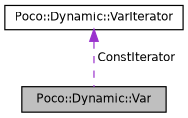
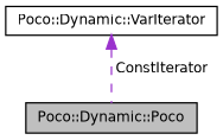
  digraph {
    node [color=black fontname=Helvetica fontsize=10 shape=record style=filled]
-   n1 [fillcolor=grey75 fontcolor=black height=0.2 label="Poco::Dynamic::Var" width=0.4]
+   n1 [fillcolor=grey75 fontcolor=black height=0.2 label="Poco::Dynamic::Poco" width=0.4]
    n2 [fillcolor=white height=0.2 label="Poco::Dynamic::VarIterator" width=0.4]
    n2 -> n1 [color=darkorchid3 dir=back fontname=Helvetica fontsize=10 label=" ConstIterator" labelfontname=Helvetica labelfontsize=10 style=dashed]
  }
